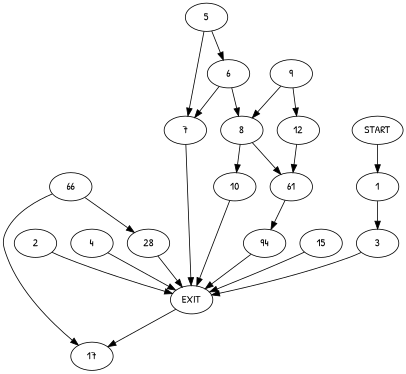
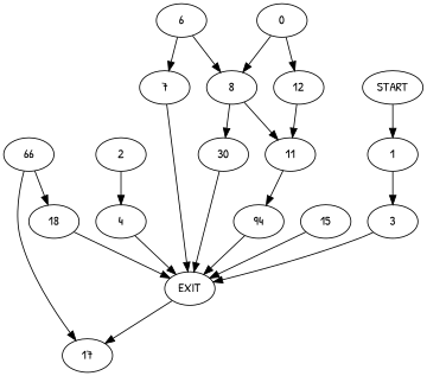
  digraph {
    fontname="Patrick Hand"
    node [fontname="Patrick Hand"]
    edge [fontname="Patrick Hand"]
    n1 [label=START]
    1
    3
    n4 [label=EXIT]
    17
    2
    4
-   5
    6
    7
    8
-   10
-   11 [label=61]
-   9
+   10 [label=30]
+   11
+   9 [label=0]
    12
    n16 [label=94]
    15
    n18 [label=66]
-   18 [label=28]
+   18
    n1 -> 1
    1 -> 3
    3 -> n4
    n4 -> 17
-   2 -> n4
+   2 -> 4
    4 -> n4
-   5 -> 6
-   5 -> 7
    6 -> 7
    6 -> 8
    7 -> n4
    8 -> 10
    8 -> 11
    10 -> n4
    11 -> n16
    9 -> 8
    9 -> 12
    12 -> 11
    n16 -> n4
    15 -> n4
    n18 -> 17
    n18 -> 18
    18 -> n4
  }
